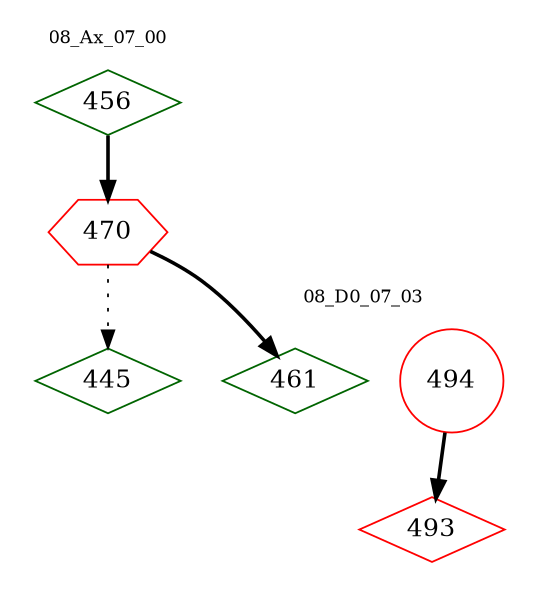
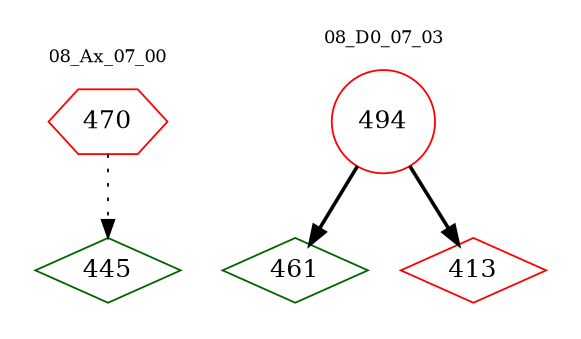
  digraph {
    node [color=darkgreen shape=diamond]
    edge [color=black style=bold]
-   n1 [label=456]
    n2 [label=445]
    n3 [color=red label=470 shape=hexagon]
    n4 [color=red label=494 shape=circle]
    n5 [label=461]
-   n6 [color=red label=493]
+   n6 [color=red label=413]
    subgraph cluster_1 {
      color=white
      fontsize=10
      label="08_Ax_07_00"
-     n1
      n2
      n3
    }
    subgraph cluster_2 {
      color=white
      fontsize=10
      label="08_D0_07_03"
      n4
      n5
      n6
    }
-   n1 -> n3
    n3 -> n2 [style=dotted]
-   n3 -> n5
+   n4 -> n5
    n4 -> n6
  }
